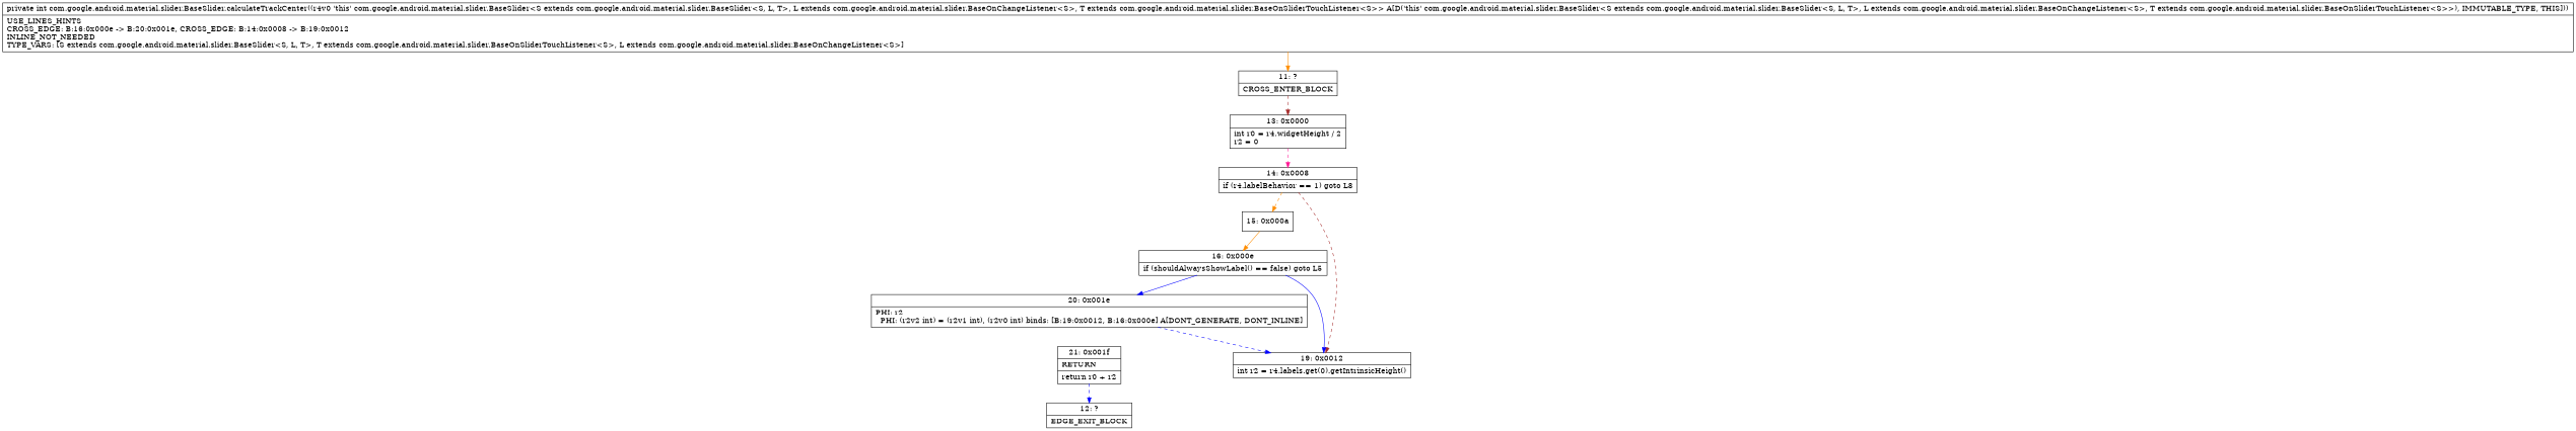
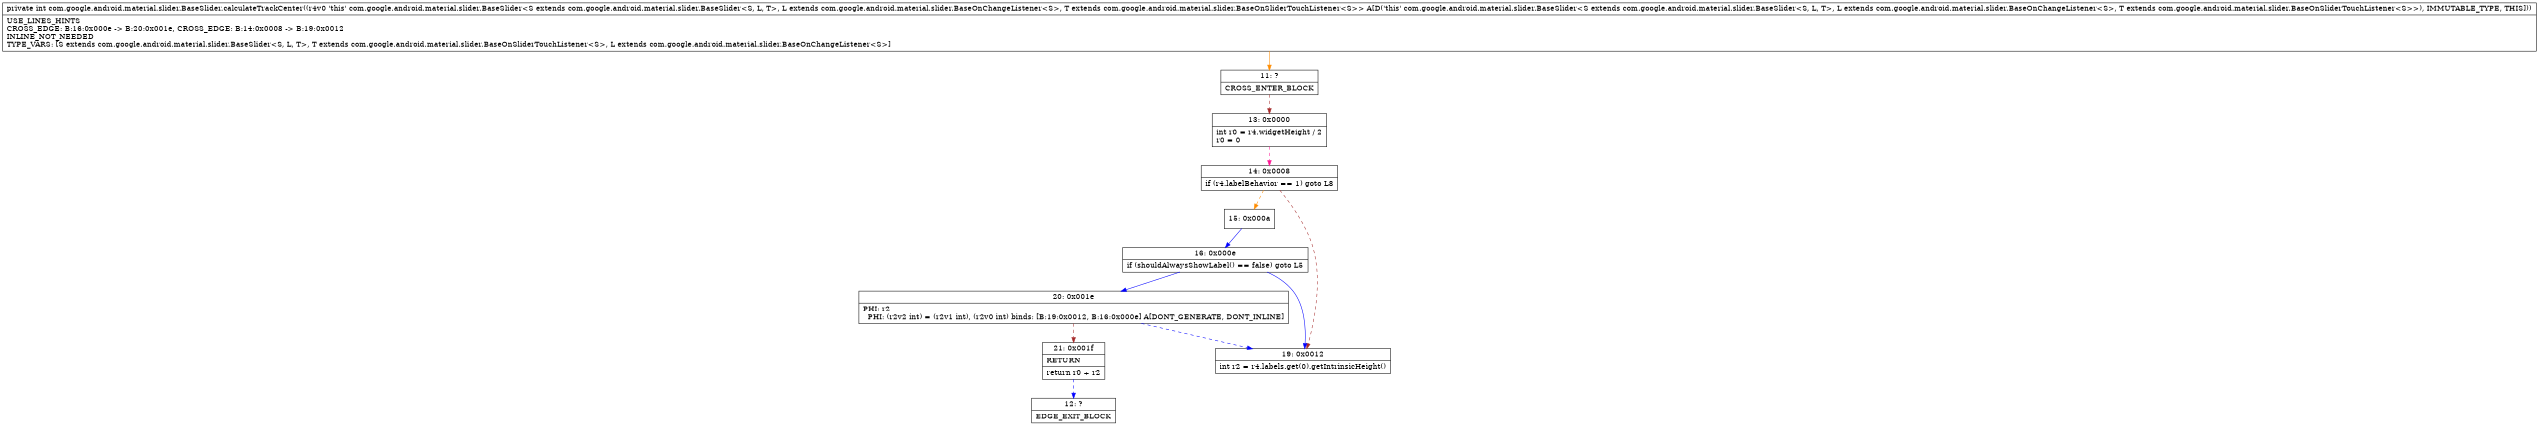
  digraph {
    node [shape=record]
    edge [color=blue style=dashed]
    n1 [label="{11\:\ ?|CROSS_ENTER_BLOCK\l}"]
-   n2 [label="{13\:\ 0x0000|int r0 = r4.widgetHeight \/ 2\lr2 = 0\l}"]
+   n2 [label="{13\:\ 0x0000|int r0 = r4.widgetHeight \/ 2\lr0 = 0\l}"]
    n3 [label="{14\:\ 0x0008|if (r4.labelBehavior == 1) goto L8\l}"]
    n4 [label="{15\:\ 0x000a}"]
    n5 [label="{19\:\ 0x0012|int r2 = r4.labels.get(0).getIntrinsicHeight()\l}"]
    n6 [label="{16\:\ 0x000e|if (shouldAlwaysShowLabel() == false) goto L5\l}"]
    n7 [label="{20\:\ 0x001e|PHI: r2 \l  PHI: (r2v2 int) = (r2v1 int), (r2v0 int) binds: [B:19:0x0012, B:16:0x000e] A[DONT_GENERATE, DONT_INLINE]\l}"]
    n8 [label="{21\:\ 0x001f|RETURN\l|return r0 + r2\l}"]
    n9 [label="{12\:\ ?|EDGE_EXIT_BLOCK\l}"]
    n10 [label="{private int com.google.android.material.slider.BaseSlider.calculateTrackCenter((r4v0 'this' com.google.android.material.slider.BaseSlider\<S extends com.google.android.material.slider.BaseSlider\<S, L, T\>, L extends com.google.android.material.slider.BaseOnChangeListener\<S\>, T extends com.google.android.material.slider.BaseOnSliderTouchListener\<S\>\> A[D('this' com.google.android.material.slider.BaseSlider\<S extends com.google.android.material.slider.BaseSlider\<S, L, T\>, L extends com.google.android.material.slider.BaseOnChangeListener\<S\>, T extends com.google.android.material.slider.BaseOnSliderTouchListener\<S\>\>), IMMUTABLE_TYPE, THIS]))  | USE_LINES_HINTS\lCROSS_EDGE: B:16:0x000e \-\> B:20:0x001e, CROSS_EDGE: B:14:0x0008 \-\> B:19:0x0012\lINLINE_NOT_NEEDED\lTYPE_VARS: [S extends com.google.android.material.slider.BaseSlider\<S, L, T\>, T extends com.google.android.material.slider.BaseOnSliderTouchListener\<S\>, L extends com.google.android.material.slider.BaseOnChangeListener\<S\>]\l}"]
    n1 -> n2 [color=brown]
    n2 -> n3 [color=deeppink]
    n3 -> n4 [color=darkorange]
    n3 -> n5 [color=brown]
-   n4 -> n6 [color=darkorange style=solid]
+   n4 -> n6 [style=solid]
    n6 -> n5 [style=solid]
    n6 -> n7 [style=solid]
    n7 -> n5
+   n7 -> n8 [color=brown]
    n8 -> n9
    n10 -> n1 [color=darkorange style=solid]
  }
